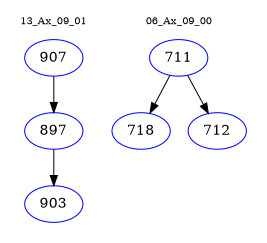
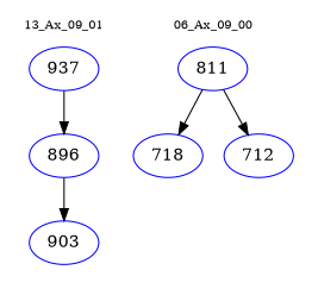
  digraph {
    node [color=blue]
    edge [color=black]
-   n1 [label=897]
+   n1 [label=896]
    n2 [label=903]
-   n3 [label=907]
-   n4 [label=711]
+   n3 [label=937]
+   n4 [label=811]
    n5 [label=718]
    n6 [label=712]
    subgraph cluster_1 {
      color=white
      fontsize=10
      label="13_Ax_09_01"
      n1
      n2
      n3
    }
    subgraph cluster_2 {
      color=white
      fontsize=10
      label="06_Ax_09_00"
      n4
      n5
      n6
    }
    n1 -> n2
    n3 -> n1
    n4 -> n5
    n4 -> n6
  }
